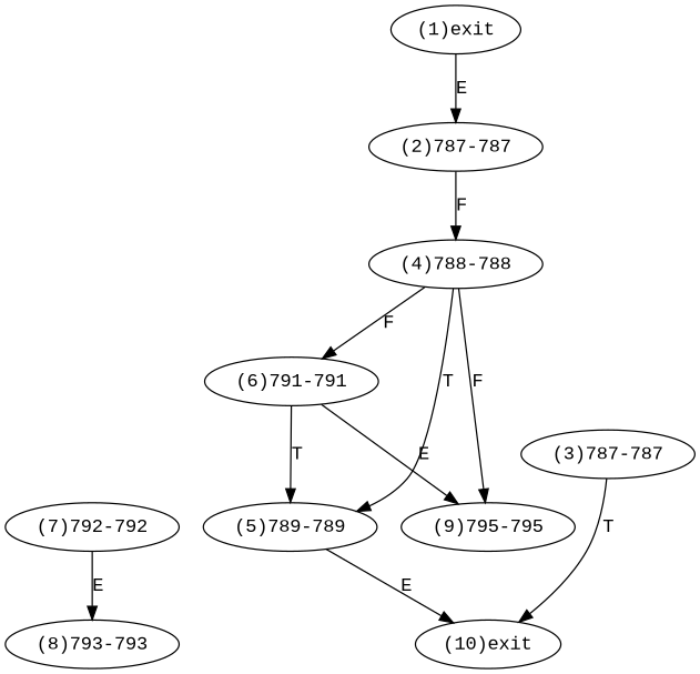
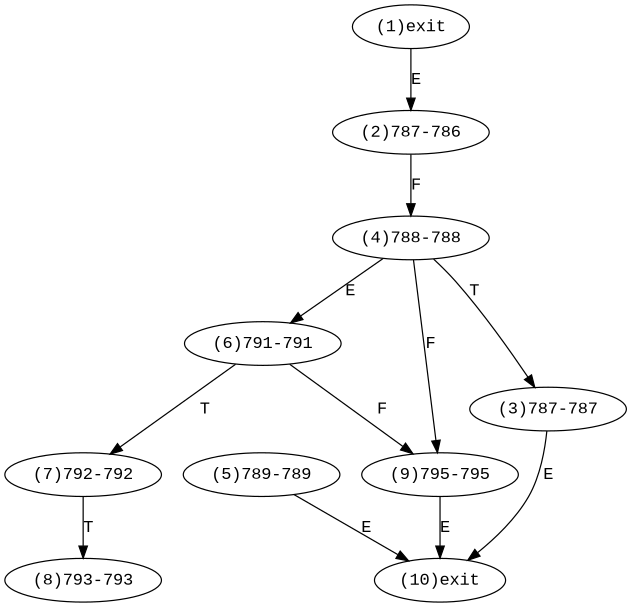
  digraph {
    fontname="Liberation Mono"
    node [fontname="Liberation Mono"]
    edge [fontname="Liberation Mono"]
    n1 [label="(1)exit"]
-   n2 [label="(2)787-787"]
+   n2 [label="(2)787-786"]
    n3 [label="(4)788-788"]
    n4 [label="(3)787-787"]
    n5 [label="(10)exit"]
    n6 [label="(5)789-789"]
    n7 [label="(6)791-791"]
    n8 [label="(9)795-795"]
    n9 [label="(7)792-792"]
    n10 [label="(8)793-793"]
    n1 -> n2 [label=E]
    n2 -> n3 [label=F]
-   n3 -> n6 [label=T]
-   n3 -> n7 [label=F]
+   n3 -> n4 [label=T]
+   n3 -> n7 [label=E]
    n3 -> n8 [label=F]
-   n4 -> n5 [label=T]
+   n4 -> n5 [label=E]
    n6 -> n5 [label=E]
-   n7 -> n8 [label=E]
-   n7 -> n6 [label=T]
-   n9 -> n10 [label=E]
+   n7 -> n8 [label=F]
+   n7 -> n9 [label=T]
+   n8 -> n5 [label=E]
+   n9 -> n10 [label=T]
  }
